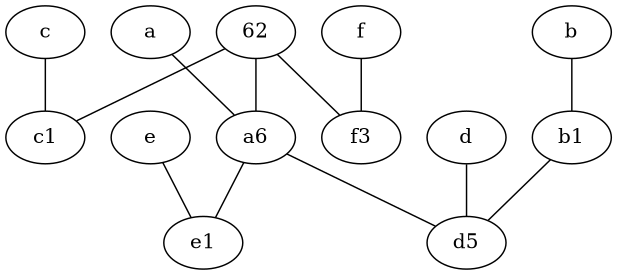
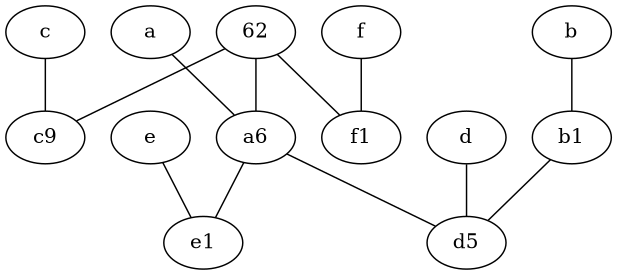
  graph {
    node [labelfontsize=50]
    n1 [label=62]
-   c1
+   c1 [label=c9]
    n3 [label=a6]
-   f1 [label=f3]
+   f1
    e1
    n6 [label=d5]
    b1
    a
    d
    c
    b
    e
    f
    n1 -- c1
    n1 -- n3
    n1 -- f1
    n3 -- e1
    n3 -- n6
    b1 -- n6
    a -- n3
    d -- n6
    c -- c1
    b -- b1
    e -- e1
    f -- f1
  }
